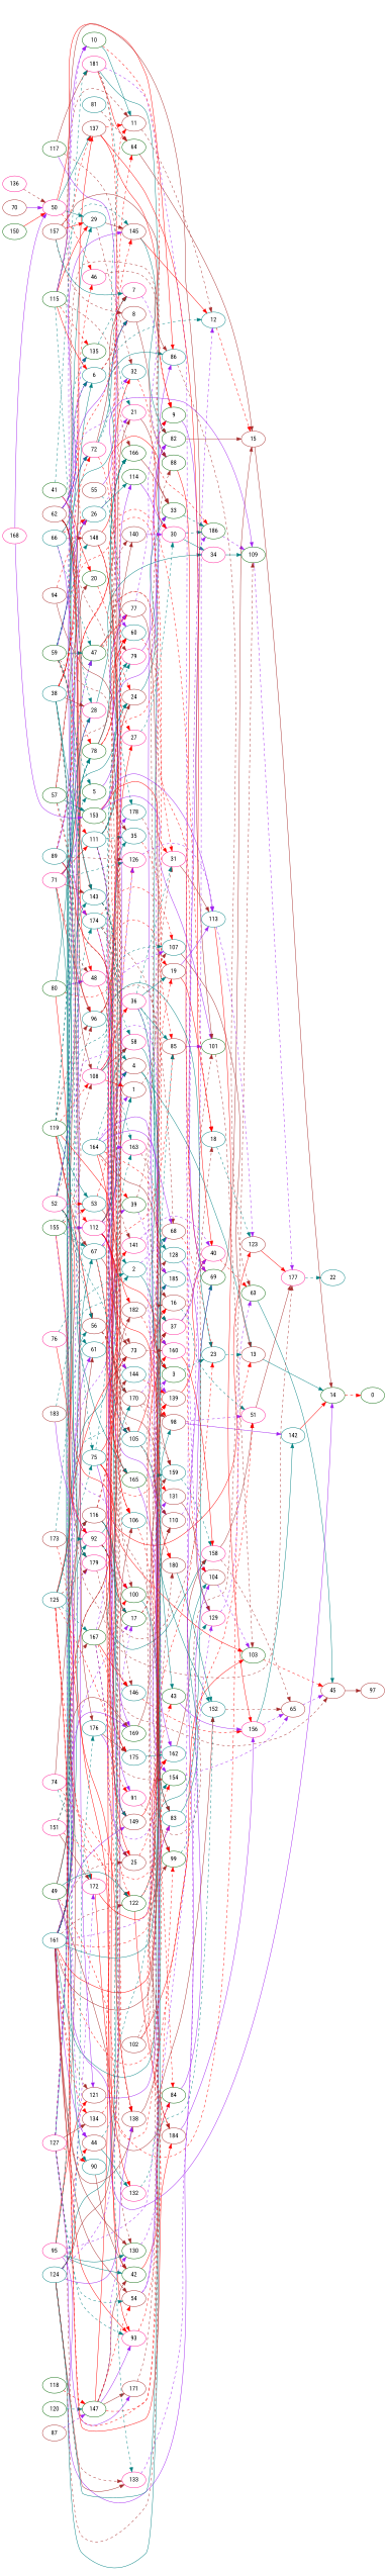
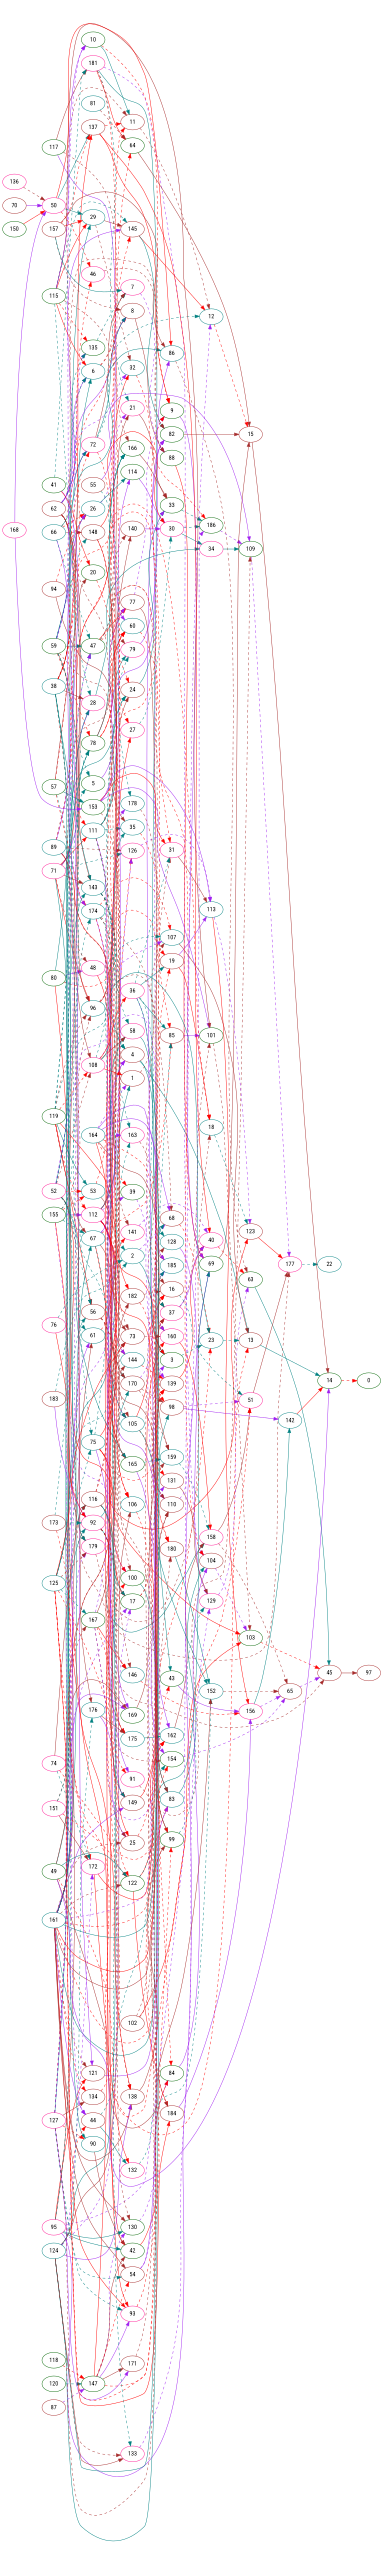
  digraph {
    fontname="Roboto Condensed"
    rankdir=LR
    node [color=brown fontname="Roboto Condensed"]
    edge [color=red fontname="Roboto Condensed" style=dashed]
    45
    103 [color=darkgreen]
    97
    63 [color=darkgreen]
    92 [color=deeppink]
    158 [color=deeppink]
    170
    175 [color=teal]
    146 [color=teal]
    177 [color=deeppink]
    65
    51 [color=deeppink]
    185 [color=teal]
    98
    159 [color=teal]
    162 [color=teal]
    156 [color=deeppink]
    22 [color=teal]
    104
    102
    128 [color=teal]
    180
    129 [color=deeppink]
    152 [color=teal]
    101 [color=darkgreen]
    75 [color=teal]
    141 [color=deeppink]
    139
    79 [color=deeppink]
    123
    91 [color=deeppink]
    40 [color=deeppink]
    86 [color=teal]
    109 [color=darkgreen]
    84 [color=darkgreen]
    83 [color=teal]
    181 [color=deeppink]
    27 [color=deeppink]
    21 [color=deeppink]
    64 [color=darkgreen]
    30 [color=deeppink]
    33 [color=darkgreen]
    15
    60 [color=teal]
    130 [color=darkgreen]
    42 [color=darkgreen]
    106 [color=teal]
    80 [color=darkgreen]
    48 [color=deeppink]
    29 [color=teal]
    11
    93 [color=deeppink]
    32 [color=teal]
    145
    12 [color=teal]
    147 [color=darkgreen]
    99 [color=darkgreen]
    54
    171
    82 [color=darkgreen]
    131
    110
    95 [color=deeppink]
    121
    61 [color=teal]
    174 [color=teal]
    186 [color=darkgreen]
    69 [color=darkgreen]
    169 [color=darkgreen]
    122 [color=darkgreen]
    4
    68
    105 [color=teal]
    107 [color=teal]
    90 [color=teal]
    118 [color=darkgreen]
    120 [color=darkgreen]
    87
    71 [color=deeppink]
    111 [color=teal]
    96 [color=teal]
    143 [color=teal]
    28 [color=deeppink]
    126 [color=deeppink]
    149
    35 [color=teal]
    58 [color=deeppink]
    73
    24
    166 [color=darkgreen]
    37 [color=deeppink]
    19
    163 [color=deeppink]
    144 [color=teal]
    2 [color=teal]
    34 [color=deeppink]
    113 [color=teal]
    127 [color=deeppink]
    133 [color=deeppink]
    134
    179 [color=deeppink]
    6 [color=teal]
    135 [color=darkgreen]
    100 [color=darkgreen]
    8
    7 [color=deeppink]
    161 [color=teal]
    67 [color=teal]
    44
    138
    182
    43 [color=darkgreen]
    17 [color=darkgreen]
    25
    1
    85
    114 [color=darkgreen]
    132 [color=deeppink]
    160 [color=deeppink]
    154 [color=darkgreen]
    184
    16
    18 [color=teal]
    31 [color=deeppink]
    3 [color=darkgreen]
    13
    23 [color=teal]
    62
    88 [color=darkgreen]
    124 [color=teal]
    172 [color=deeppink]
    176 [color=teal]
    142 [color=teal]
    112 [color=deeppink]
    165 [color=darkgreen]
    39 [color=darkgreen]
    72 [color=deeppink]
    59 [color=darkgreen]
    78 [color=darkgreen]
    47 [color=darkgreen]
    108 [color=deeppink]
    148
    56
    26 [color=teal]
    10 [color=darkgreen]
    5 [color=darkgreen]
    77
    140
    36 [color=deeppink]
    9 [color=darkgreen]
    57 [color=darkgreen]
    153 [color=darkgreen]
    20 [color=darkgreen]
    66 [color=teal]
    155 [color=darkgreen]
    53 [color=teal]
    119 [color=darkgreen]
    52 [color=deeppink]
    117 [color=darkgreen]
    41 [color=darkgreen]
    115 [color=darkgreen]
    94
    89 [color=teal]
    38 [color=teal]
    137
    46 [color=deeppink]
    125 [color=teal]
    167 [color=darkgreen]
    178 [color=teal]
    151 [color=deeppink]
    116
    74 [color=deeppink]
    50 [color=deeppink]
    157
    70
    150 [color=darkgreen]
    136 [color=deeppink]
    168 [color=deeppink]
    14 [color=darkgreen]
    164 [color=teal]
    183
    76 [color=deeppink]
    49 [color=darkgreen]
    0 [color=darkgreen]
    173
    55
    81 [color=teal]
    45 -> 97 [color=brown style=solid]
    103 -> 45
    63 -> 45 [color=teal style=solid]
    92 -> 45 [color=brown]
    92 -> 158 [color=teal style=solid]
    92 -> 170 [color=teal style=solid]
    92 -> 175 [color=brown]
    92 -> 146 [color=brown]
    92 -> 177 [color=brown]
    158 -> 65 [color=brown]
    158 -> 51 [color=brown style=solid]
    170 -> 185 [color=purple]
    170 -> 98 [color=brown]
    170 -> 159 [color=brown]
    175 -> 162 [color=teal style=solid]
    146 -> 156
    177 -> 22 [color=teal]
    65 -> 45 [color=purple]
    51 -> 177 [color=brown style=solid]
    98 -> 51 [color=purple]
    98 -> 142 [color=purple style=solid]
    159 -> 158 [color=teal]
    162 -> 158 [color=brown style=solid]
    156 -> 65 [color=purple]
    156 -> 142 [color=teal style=solid]
    104 -> 103 [color=purple]
    102 -> 103 [style=solid]
    102 -> 128 [color=brown]
    102 -> 180 [color=brown]
    128 -> 129 [color=purple style=solid]
    180 -> 152 [color=teal style=solid]
    129 -> 63 [color=purple]
    152 -> 65 [color=brown]
    101 -> 103 [color=brown]
    75 -> 103 [style=solid]
    75 -> 141 [style=solid]
    75 -> 139
    75 -> 79 [color=teal]
    75 -> 123 [style=solid]
    75 -> 91 [color=purple style=solid]
    141 -> 40 [color=purple]
    139 -> 40 [style=solid]
    79 -> 86 [color=purple style=solid]
    123 -> 177 [style=solid]
    91 -> 109 [color=brown]
    40 -> 63
    86 -> 63 [color=brown]
    109 -> 177 [color=purple]
    84 -> 104 [color=purple style=solid]
    83 -> 104 [color=teal style=solid]
    181 -> 104 [color=purple]
    181 -> 128 [color=teal style=solid]
    181 -> 27
    181 -> 21 [color=teal]
    181 -> 64 [style=solid]
    27 -> 30 [color=teal]
    21 -> 33 [color=brown style=solid]
    64 -> 15 [color=brown style=solid]
    30 -> 186 [color=teal]
    30 -> 34 [color=teal style=solid]
    33 -> 186 [color=teal]
    15 -> 14 [color=brown style=solid]
    60 -> 104
    130 -> 84 [color=purple]
    42 -> 84 [style=solid]
    106 -> 84
    80 -> 42 [style=solid]
    80 -> 48 [color=purple style=solid]
    80 -> 29 [color=teal style=solid]
    80 -> 11
    48 -> 93 [style=solid]
    29 -> 32 [color=brown]
    29 -> 145 [color=brown style=solid]
    11 -> 12 [color=brown]
    93 -> 83
    32 -> 186
    145 -> 12 [style=solid]
    145 -> 82 [color=teal style=solid]
    12 -> 15
    147 -> 27 [style=solid]
    147 -> 130 [color=purple]
    147 -> 42 [color=brown style=solid]
    147 -> 93 [color=purple style=solid]
    147 -> 99
    147 -> 54
    147 -> 171 [color=brown style=solid]
    99 -> 129 [color=teal]
    54 -> 82 [color=purple style=solid]
    54 -> 131 [color=purple]
    171 -> 110 [color=brown]
    82 -> 15 [color=brown style=solid]
    131 -> 129 [color=brown style=solid]
    110 -> 12 [color=purple]
    95 -> 130 [color=teal style=solid]
    95 -> 42 [color=teal style=solid]
    95 -> 121 [style=solid]
    95 -> 61 [color=brown style=solid]
    95 -> 174 [color=teal]
    95 -> 186 [color=purple]
    95 -> 69 [color=purple style=solid]
    121 -> 83 [color=purple style=solid]
    61 -> 60
    174 -> 169 [color=purple style=solid]
    174 -> 122
    174 -> 4 [color=teal]
    174 -> 68 [color=brown]
    174 -> 105 [color=brown]
    174 -> 107
    186 -> 109 [color=purple]
    69 -> 15 [color=brown style=solid]
    169 -> 159 [color=brown style=solid]
    122 -> 162 [style=solid]
    122 -> 154 [color=teal]
    122 -> 184 [style=solid]
    4 -> 3 [color=teal style=solid]
    4 -> 13 [color=teal style=solid]
    68 -> 23
    105 -> 180
    105 -> 152 [color=teal style=solid]
    105 -> 16 [style=solid]
    107 -> 13 [color=brown style=solid]
    90 -> 42 [color=brown style=solid]
    118 -> 147
    120 -> 147 [color=teal]
    87 -> 147 [color=purple]
    71 -> 79 [color=teal style=solid]
    71 -> 48 [color=brown]
    71 -> 32 [style=solid]
    71 -> 90 [color=teal style=solid]
    71 -> 111 [style=solid]
    71 -> 96 [style=solid]
    71 -> 143 [color=brown style=solid]
    71 -> 28 [color=purple style=solid]
    71 -> 126 [color=teal]
    111 -> 60
    111 -> 149 [color=purple style=solid]
    111 -> 35 [color=teal]
    111 -> 58 [color=teal]
    111 -> 73 [color=brown]
    111 -> 24 [color=teal style=solid]
    111 -> 166 [color=teal style=solid]
    96 -> 21 [color=brown style=solid]
    96 -> 37 [color=brown]
    96 -> 19
    143 -> 170 [color=teal]
    143 -> 163 [color=teal]
    143 -> 144 [color=brown]
    143 -> 2 [color=teal]
    28 -> 34 [color=teal style=solid]
    126 -> 113 [color=purple]
    149 -> 160 [style=solid]
    35 -> 85
    58 -> 83 [color=teal style=solid]
    73 -> 160 [color=brown]
    24 -> 33 [color=teal style=solid]
    166 -> 33 [color=brown style=solid]
    37 -> 101 [color=brown]
    37 -> 40 [color=purple style=solid]
    19 -> 113 [color=purple style=solid]
    19 -> 18 [style=solid]
    163 -> 160 [color=brown]
    144 -> 139
    2 -> 68 [color=purple]
    2 -> 3 [color=teal style=solid]
    34 -> 109 [color=teal style=solid]
    113 -> 156 [style=solid]
    113 -> 123 [color=purple]
    127 -> 93 [color=teal]
    127 -> 54 [color=teal]
    127 -> 171 [color=purple style=solid]
    127 -> 90
    127 -> 126
    127 -> 133 [color=brown]
    127 -> 134 [color=brown style=solid]
    127 -> 179 [color=purple]
    127 -> 6 [color=teal style=solid]
    127 -> 135 [color=purple]
    133 -> 129 [color=purple]
    134 -> 100
    179 -> 175 [color=brown]
    6 -> 8
    6 -> 7 [color=brown]
    135 -> 7 [color=teal]
    100 -> 99 [color=teal style=solid]
    8 -> 88 [color=brown style=solid]
    7 -> 88 [color=purple]
    161 -> 33 [color=purple]
    161 -> 130 [color=brown style=solid]
    161 -> 93 [style=solid]
    161 -> 54 [color=brown style=solid]
    161 -> 110 [color=brown style=solid]
    161 -> 121 [color=brown]
    161 -> 61 [color=purple style=solid]
    161 -> 69 [color=teal style=solid]
    161 -> 169 [color=purple style=solid]
    161 -> 122 [color=brown]
    161 -> 4 [color=purple]
    161 -> 68 [color=teal style=solid]
    161 -> 149 [color=purple style=solid]
    161 -> 37 [style=solid]
    161 -> 19
    161 -> 163 [color=teal]
    161 -> 134
    161 -> 67 [color=teal style=solid]
    161 -> 44 [color=purple style=solid]
    161 -> 138 [color=brown style=solid]
    161 -> 182 [color=brown style=solid]
    161 -> 43
    161 -> 17 [color=purple]
    161 -> 25 [color=brown]
    161 -> 1 [color=teal style=solid]
    67 -> 170 [color=brown style=solid]
    67 -> 175 [style=solid]
    67 -> 126 [color=purple]
    67 -> 133 [color=teal]
    67 -> 85
    67 -> 114 [color=purple style=solid]
    44 -> 85 [color=teal]
    44 -> 132 [color=teal style=solid]
    138 -> 99 [color=brown style=solid]
    182 -> 180
    182 -> 16 [color=brown]
    43 -> 156 [color=purple style=solid]
    17 -> 16
    17 -> 31 [color=brown]
    25 -> 23
    1 -> 107 [color=brown]
    85 -> 101 [color=purple style=solid]
    114 -> 30 [color=purple style=solid]
    132 -> 152 [color=teal]
    160 -> 158 [style=solid]
    154 -> 65 [color=purple]
    184 -> 156 [color=purple style=solid]
    16 -> 51 [color=teal]
    18 -> 123 [color=teal]
    31 -> 113 [color=brown style=solid]
    3 -> 23 [color=teal]
    13 -> 14 [color=teal style=solid]
    23 -> 13 [color=teal]
    62 -> 130 [color=brown]
-   62 -> 48 [style=solid]
    62 -> 11 [color=brown]
    62 -> 32 [color=purple]
    62 -> 145 [color=purple style=solid]
    62 -> 111
    62 -> 96 [color=brown style=solid]
    62 -> 143 [color=brown style=solid]
    62 -> 179 [color=brown style=solid]
    62 -> 6 [color=purple style=solid]
    62 -> 135 [color=teal]
    62 -> 8 [color=purple style=solid]
    88 -> 69 [style=solid]
    124 -> 185 [color=teal style=solid]
    124 -> 98 [color=teal style=solid]
    124 -> 106 [color=brown style=solid]
    124 -> 35 [color=teal style=solid]
    124 -> 37 [color=brown]
    124 -> 133 [color=brown style=solid]
    124 -> 44
    124 -> 138 [color=purple style=solid]
    124 -> 17 [color=purple]
    124 -> 172 [color=purple]
    124 -> 176 [color=teal]
    172 -> 139 [style=solid]
    172 -> 132 [style=solid]
    176 -> 175 [color=brown style=solid]
    176 -> 25 [color=purple style=solid]
    142 -> 14 [style=solid]
    112 -> 106 [style=solid]
    112 -> 4 [color=purple style=solid]
    112 -> 105 [color=purple]
    112 -> 58 [color=teal style=solid]
    112 -> 73 [color=brown style=solid]
    112 -> 24 [color=brown style=solid]
    112 -> 144 [color=purple]
    112 -> 154 [color=purple style=solid]
    112 -> 3 [style=solid]
    112 -> 165 [style=solid]
    112 -> 39 [color=purple]
    165 -> 159 [color=teal]
    165 -> 162 [color=purple style=solid]
    39 -> 110 [color=purple]
-   39 -> 88 [color=brown]
    72 -> 106
    72 -> 12 [color=teal]
    72 -> 8 [color=teal style=solid]
    72 -> 7 [color=brown style=solid]
    59 -> 6 [color=teal]
    59 -> 100 [color=brown]
    59 -> 72 [color=purple style=solid]
    59 -> 78
    59 -> 47 [color=teal style=solid]
    59 -> 108 [color=brown style=solid]
    59 -> 148 [color=teal]
    59 -> 56 [color=teal]
    59 -> 26 [color=teal style=solid]
    59 -> 10 [color=purple]
    59 -> 5 [color=teal]
    78 -> 60 [style=solid]
    78 -> 166 [color=teal style=solid]
    78 -> 77
    78 -> 140 [color=brown style=solid]
    47 -> 131
    47 -> 166 [color=teal]
    47 -> 77 [style=solid]
    47 -> 140 [color=brown]
    108 -> 58 [color=brown style=solid]
    108 -> 24 [color=teal]
    108 -> 1 [style=solid]
    108 -> 160 [color=purple]
    108 -> 23 [color=teal style=solid]
    108 -> 36 [style=solid]
    148 -> 30 [style=solid]
    148 -> 138 [color=brown]
    148 -> 182 [style=solid]
    56 -> 105 [color=brown]
    56 -> 184 [color=brown]
    56 -> 165 [color=brown]
    26 -> 21 [color=purple]
    26 -> 114 [color=teal style=solid]
    10 -> 11 [color=teal style=solid]
    10 -> 9
    5 -> 82 [color=purple style=solid]
    77 -> 83 [color=brown style=solid]
    77 -> 9 [color=purple]
    140 -> 30 [color=purple style=solid]
    36 -> 139 [color=purple]
    36 -> 37 [color=teal]
    36 -> 19 [color=teal style=solid]
    36 -> 43 [color=teal style=solid]
    36 -> 85 [color=teal style=solid]
    36 -> 31 [color=teal]
    9 -> 69 [color=purple style=solid]
    57 -> 61 [color=teal]
    57 -> 174
    57 -> 72
    57 -> 153 [color=teal style=solid]
    57 -> 20 [color=brown style=solid]
    153 -> 101 [color=purple style=solid]
    153 -> 141 [color=brown]
    153 -> 113 [color=purple style=solid]
    153 -> 31 [style=solid]
    153 -> 77 [color=purple style=solid]
    20 -> 24
    66 -> 82 [color=brown]
    66 -> 121 [color=purple style=solid]
    66 -> 72 [color=teal style=solid]
    66 -> 47 [color=teal]
    66 -> 148 [color=brown]
    66 -> 26
    155 -> 96 [color=brown]
    155 -> 100 [color=purple]
    155 -> 67 [color=teal]
    155 -> 138 [style=solid]
    155 -> 112 [color=purple style=solid]
    155 -> 78 [color=teal]
    155 -> 53
    53 -> 110 [color=brown style=solid]
    53 -> 9
    119 -> 99 [style=solid]
    119 -> 107 [color=teal]
    119 -> 96 [color=brown]
    119 -> 67 [color=brown style=solid]
    119 -> 112
    119 -> 78 [color=teal]
    119 -> 47 [color=teal]
    119 -> 108
    119 -> 56 [style=solid]
    119 -> 53 [color=teal style=solid]
    52 -> 105 [color=teal]
    52 -> 107 [color=purple]
    52 -> 100 [style=solid]
    52 -> 154 [color=brown]
    52 -> 165 [color=teal style=solid]
    52 -> 78 [color=teal style=solid]
    52 -> 47 [color=purple]
    52 -> 108 [color=brown]
    52 -> 56 [color=teal]
    52 -> 5 [color=teal]
    52 -> 53
    117 -> 181 [color=brown style=solid]
    117 -> 60 [color=purple style=solid]
    117 -> 166 [color=brown]
    41 -> 181 [color=teal]
    41 -> 174 [color=purple style=solid]
    41 -> 20 [style=solid]
    115 -> 101 [color=brown style=solid]
    115 -> 79 [color=brown]
    115 -> 29 [style=solid]
    115 -> 145 [color=teal]
    115 -> 28 [color=teal]
    115 -> 6 [style=solid]
    115 -> 135
    115 -> 10 [color=purple style=solid]
    94 -> 35 [color=brown style=solid]
    94 -> 26
    89 -> 185 [color=brown]
    89 -> 126 [color=brown]
    89 -> 44 [color=purple]
    89 -> 17 [style=solid]
    89 -> 31
    89 -> 176 [color=brown style=solid]
    89 -> 26 [color=purple style=solid]
    38 -> 146 [color=brown]
    38 -> 75 [color=teal]
    38 -> 86 [color=teal style=solid]
    38 -> 145
    38 -> 143 [color=teal style=solid]
    38 -> 28 [color=brown style=solid]
    38 -> 179 [color=teal style=solid]
    38 -> 18
    38 -> 137 [style=solid]
    38 -> 46
    137 -> 40 [style=solid]
    137 -> 11
    137 -> 9 [style=solid]
    46 -> 88 [color=brown]
    125 -> 75 [color=teal]
    125 -> 143 [color=teal style=solid]
    125 -> 28 [color=teal style=solid]
    125 -> 149
    125 -> 73 [style=solid]
    125 -> 179 [color=brown]
    125 -> 154
    125 -> 184 [style=solid]
    125 -> 172
    125 -> 167 [color=teal]
    167 -> 146 [style=solid]
    167 -> 91
    167 -> 144 [color=brown style=solid]
    167 -> 25 [color=brown]
    167 -> 3 [color=purple]
    167 -> 178 [color=purple]
    178 -> 16 [color=brown]
    151 -> 122
    151 -> 172 [color=brown style=solid]
    151 -> 167 [color=brown]
    151 -> 116 [color=teal]
    116 -> 64
    116 -> 149 [color=teal style=solid]
    116 -> 73 [color=brown]
    116 -> 17 [color=teal style=solid]
    116 -> 18 [color=brown]
    74 -> 162
    74 -> 172 [color=teal]
    74 -> 116 [color=brown style=solid]
    50 -> 86 [style=solid]
    50 -> 29 [color=teal style=solid]
    50 -> 137 [color=teal style=solid]
    50 -> 46
    157 -> 86 [color=brown style=solid]
    157 -> 29 [style=solid]
    157 -> 8 [color=brown]
    157 -> 7 [color=teal style=solid]
    157 -> 137
    70 -> 50 [color=purple style=solid]
    150 -> 50 [style=solid]
    136 -> 50 [color=brown]
    168 -> 153 [color=purple style=solid]
    168 -> 50 [color=purple style=solid]
    14 -> 0
    164 -> 185 [color=purple style=solid]
    164 -> 98
    164 -> 159 [color=brown style=solid]
-   164 -> 4 [color=teal]
+   143 -> 4 [color=teal]
    164 -> 68 [color=purple style=solid]
    164 -> 163 [color=purple]
    164 -> 25 [style=solid]
    164 -> 1 [color=purple]
    164 -> 39
    183 -> 92 [color=purple style=solid]
    183 -> 2 [color=teal]
    76 -> 92 [style=solid]
    76 -> 2 [color=teal]
    49 -> 92 [color=teal style=solid]
    49 -> 51
    49 -> 152 [color=brown style=solid]
    49 -> 169 [color=brown style=solid]
    49 -> 122 [color=teal style=solid]
    49 -> 14 [color=purple style=solid]
    173 -> 92 [color=teal]
    173 -> 13
    173 -> 56 [color=teal]
    55 -> 109 [color=purple style=solid]
    55 -> 178 [color=teal]
    81 -> 64 [color=brown]
  }
